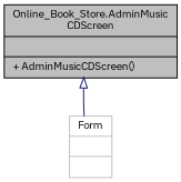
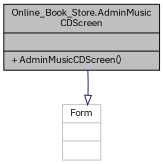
  digraph {
    fontname="IBM Plex Sans"
    node [fontname="IBM Plex Sans" fontsize=10 shape=record style=filled]
    n1 [color=black fillcolor=grey75 fontcolor=black height=0.2 label="{Online_Book_Store.AdminMusic\lCDScreen\n||+ AdminMusicCDScreen()\l}" width=0.4]
    n2 [color=grey75 fillcolor=white height=0.2 label="{Form\n||}" width=0.4]
-   n1 -> n2 [arrowtail=onormal color=midnightblue dir=back fontname="IBM Plex Sans" fontsize=10 labelfontname=Helvetica labelfontsize=10 style=solid]
+   n2 -> n1 [arrowtail=onormal color=midnightblue dir=back fontname="IBM Plex Sans" fontsize=10 labelfontname=Helvetica labelfontsize=10 style=solid]
  }
